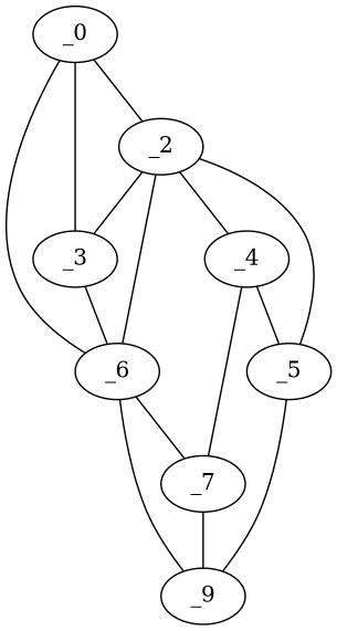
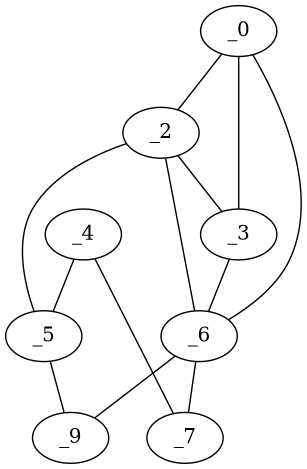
  graph {
    node [x=73 y=22]
    edge [valence=2]
    _0 [x=55]
    _2 [x=62 y=49]
    _3 [x=68 y=25]
    _6
    _4 [x=69 y=58]
    _5 [x=72 y=73]
    _7 [y=63]
    _9 [x=125 y=83]
    _0 -- _2 [valence=1]
    _0 -- _3
    _0 -- _6 [valence=1]
    _2 -- _3 [valence=1]
    _2 -- _6
-   _2 -- _4 [valence=1]
    _2 -- _5
    _3 -- _6 [valence=1]
    _6 -- _7
    _6 -- _9 [valence=1]
    _4 -- _5
    _4 -- _7
    _5 -- _9
-   _7 -- _9
  }
